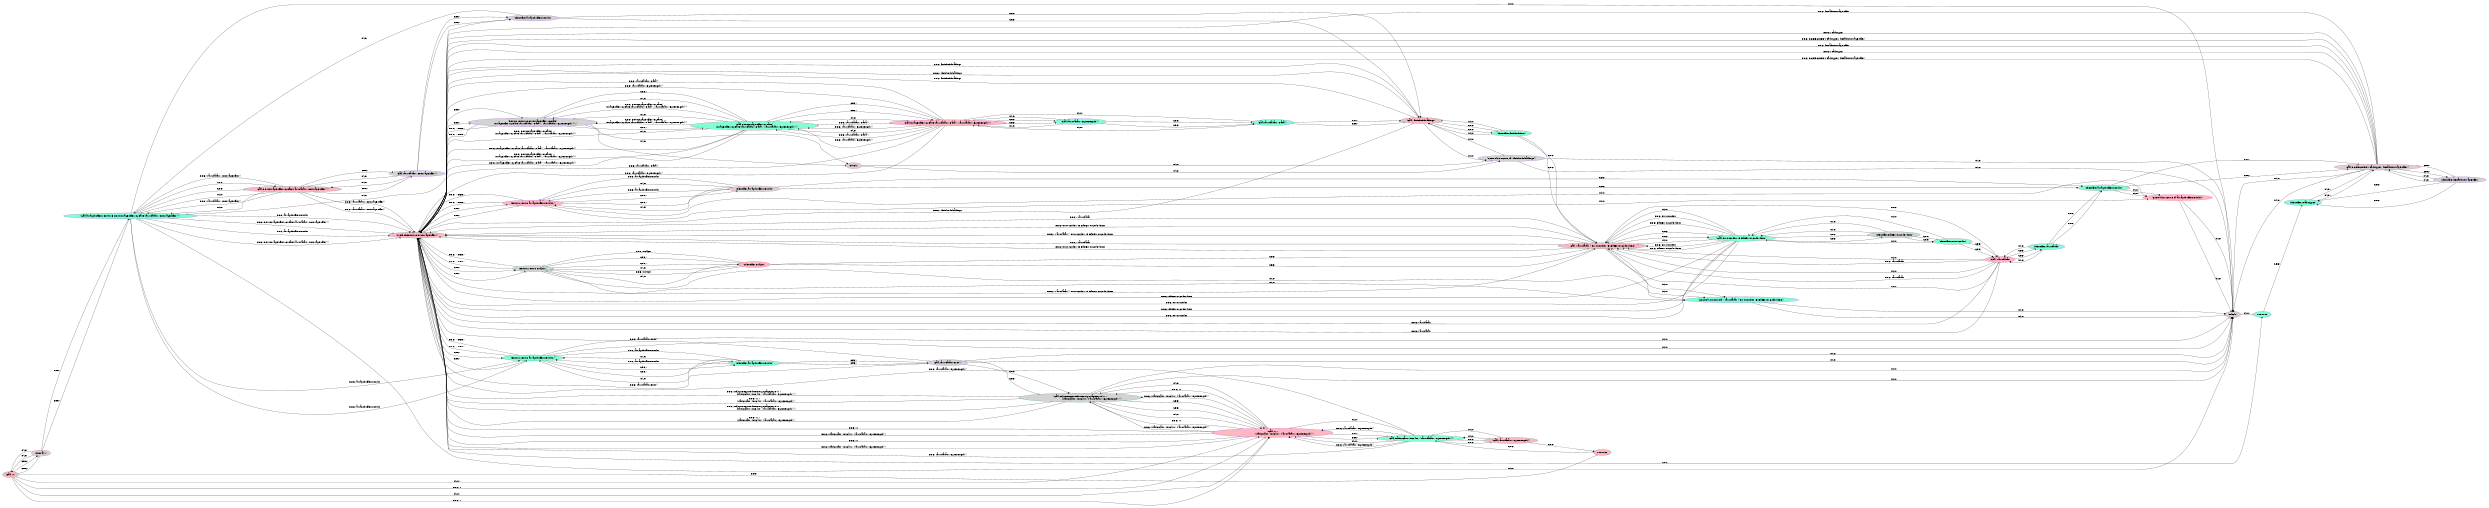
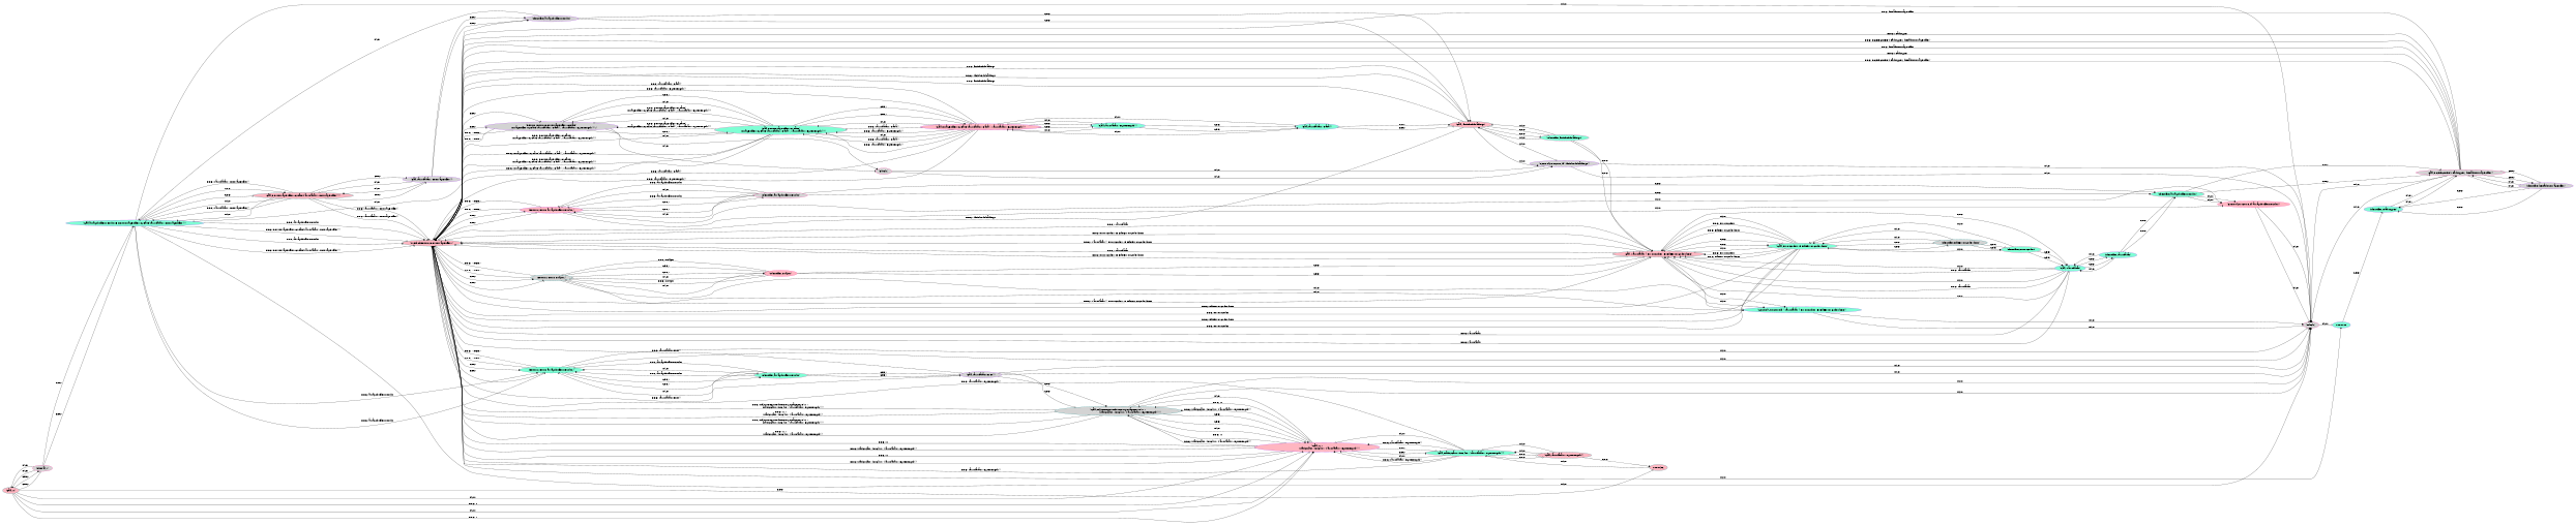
  digraph {
    rankdir=LR
    node [color=purple fillcolor=aquamarine style=filled]
    edge [arrowhead=tee]
    n1 [color=teal fillcolor=lightpink label="(MethodReturn,DOMArrayBuffer*)"]
    n2 [fillcolor=lightgrey label="(Return,return DOMArrayBuffer::Create(\n        ArrayBuffer::Create(raw_data_->Data(), raw_data_->ByteLength()));)"]
    n3 [color=teal label="(Return,return array_buffer_result_;)"]
    n4 [fillcolor=lightpink label="(Return,return array_buffer_result_;)"]
    n5 [color=teal fillcolor=lightgrey label="(Return,return nullptr;)"]
    1000100
    n7 [color=deeppink label="(Call,DOMArrayBuffer::Create(\n        ArrayBuffer::Create(raw_data_->Data(), raw_data_->ByteLength())))"]
    n8 [color=deeppink fillcolor=lightgrey label="(Block,)"]
    n9 [color=deeppink fillcolor=lightgrey label="(Block,)"]
    n10 [color=deeppink label="(Identifier,array_buffer_result_)"]
    n11 [color=deeppink fillcolor=lightpink label="(ControlStructure,if (array_buffer_result_))"]
    n12 [color=deeppink fillcolor=lightgrey label="(Identifier,array_buffer_result_)"]
    n13 [label="(ControlStructure,if (!raw_data_ || error_code_ != FileErrorCode::kOK))"]
    n14 [color=deeppink fillcolor=lightpink label="(Identifier,nullptr)"]
    n15 [label="(Identifier,read_type_)"]
    n16 [fillcolor=lightpink label="(Call,ArrayBuffer::Create(raw_data_->Data(), raw_data_->ByteLength()))"]
    n17 [label="(Call,raw_data_->ByteLength())"]
    n18 [fillcolor=lightgrey label="(ControlStructure,if (!finished_loading_))"]
    n19 [label="(Call,raw_data_->Data())"]
    n20 [color=teal fillcolor=lightpink label="(Call,!finished_loading_)"]
-   n21 [color=deeppink label="(Identifier,finished_int_)"]
+   n21 [color=deeppink label="(Identifier,finished_loading_)"]
    n22 [label="(Call,array_buffer_result_ = DOMArrayBuffer::Create(raw_data_->ToArrayBuffer()))"]
    n23 [color=teal fillcolor=lightpink label="(Call,DOMArrayBuffer::Create(raw_data_->ToArrayBuffer()))"]
    n24 [fillcolor=lightgrey label="(Call,raw_data_->ToArrayBuffer())"]
    n25 [fillcolor=lightgrey label="(Identifier,array_buffer_result_)"]
    n26 [color=teal fillcolor=lightgrey label="(Call,AdjustReportedMemoryUsageToV8(-1 *\n                                static_cast<int64_t>(raw_data_->ByteLength())))"]
    n27 [fillcolor=lightpink label="(Call,-1 *\n                                static_cast<int64_t>(raw_data_->ByteLength()))"]
    n28 [color=deeppink label="(Call,static_cast<int64_t>(raw_data_->ByteLength()))"]
    n29 [color=teal fillcolor=lightpink label="(Call,raw_data_->ByteLength())"]
    n30 [color=teal fillcolor=lightpink label="(Call,-1)"]
    n31 [color=deeppink fillcolor=lightgrey label="(Literal,1)"]
    1000136 [color=teal fillcolor=lightpink]
    n33 [fillcolor=lightgrey label="(Call,raw_data_.reset())"]
    n34 [color=deeppink fillcolor=lightgrey label="(Call,DCHECK_EQ(read_type_, kReadAsArrayBuffer))"]
    n35 [fillcolor=lightgrey label="(Identifier,kReadAsArrayBuffer)"]
    n36 [color=deeppink label="(Identifier,array_buffer_result_)"]
    n37 [color=deeppink label="(Call,error_code_ != FileErrorCode::kOK)"]
    n38 [color=teal fillcolor=lightgrey label="(Identifier,FileErrorCode::kOK)"]
    n39 [color=teal fillcolor=lightpink label="(Call,!raw_data_ || error_code_ != FileErrorCode::kOK)"]
    n40 [color=deeppink label="(Identifier,error_code_)"]
-   n41 [fillcolor=lightpink label="(Call,!raw_data_)"]
+   n41 [label="(Call,!raw_data_)"]
    n42 [label="(Identifier,raw_data_)"]
    n1 -> n2 [label="CFG: "]
    n1 -> n2 [label="CFG: "]
    n1 -> n3 [arrowhead=dot label="CFG: "]
    n1 -> n3 [arrowhead=odot label="CFG: "]
    n1 -> n4 [label="CFG: "]
    n1 -> n4 [arrowhead=odot label="CFG: "]
    n1 -> n5 [arrowhead=dot label="CFG: "]
    n1 -> n5 [label="CFG: "]
-   n1 -> 1000100 [label="CFG: "]
+   n1 -> 1000100 [label="AST: "]
    n2 -> n1 [arrowhead=dot label="DDG: <RET>"]
    n2 -> n1 [label="DDG: <RET>"]
    n2 -> n7 [label="CFG: "]
    n2 -> n7 [arrowhead=odot label="CFG: "]
    n2 -> n8 [arrowhead=dot label="AST: "]
    n2 -> n8 [label="AST: "]
    n3 -> n1 [arrowhead=odot label="DDG: <RET>"]
    n3 -> n1 [arrowhead=dot label="DDG: <RET>"]
    n3 -> n9 [arrowhead=odot label="AST: "]
    n3 -> n9 [arrowhead=dot label="AST: "]
    n3 -> n10 [arrowhead=dot label="CFG: "]
    n3 -> n10 [label="CFG: "]
    n4 -> n1 [arrowhead=dot label="DDG: <RET>"]
    n4 -> n1 [label="DDG: <RET>"]
    n4 -> n11 [arrowhead=odot label="AST: "]
    n4 -> n11 [label="AST: "]
    n4 -> n12 [label="CFG: "]
    n4 -> n12 [arrowhead=odot label="CFG: "]
    n5 -> n1 [arrowhead=odot label="DDG: <RET>"]
    n5 -> n1 [label="DDG: <RET>"]
    n5 -> n13 [arrowhead=odot label="AST: "]
    n5 -> n13 [arrowhead=dot label="AST: "]
    n5 -> n14 [arrowhead=odot label="CFG: "]
    n5 -> n14 [arrowhead=dot label="CFG: "]
    1000100 -> n15 [label="CFG: "]
    n7 -> n1 [arrowhead=odot label="DDG: DOMArrayBuffer::Create(\n        ArrayBuffer::Create(raw_data_->Data(), raw_data_->ByteLength()))"]
    n7 -> n1 [label="DDG: ArrayBuffer::Create(raw_data_->Data(), raw_data_->ByteLength())"]
    n7 -> n1 [label="DDG: DOMArrayBuffer::Create(\n        ArrayBuffer::Create(raw_data_->Data(), raw_data_->ByteLength()))"]
    n7 -> n1 [arrowhead=dot label="DDG: ArrayBuffer::Create(raw_data_->Data(), raw_data_->ByteLength())"]
    n7 -> n2 [arrowhead=odot label="AST: "]
    n7 -> n2 [label="DDG: DOMArrayBuffer::Create(\n        ArrayBuffer::Create(raw_data_->Data(), raw_data_->ByteLength()))"]
    n7 -> n2 [arrowhead=odot label="AST: "]
    n7 -> n2 [arrowhead=dot label="DDG: DOMArrayBuffer::Create(\n        ArrayBuffer::Create(raw_data_->Data(), raw_data_->ByteLength()))"]
    n7 -> n16 [arrowhead=odot label="CFG: "]
    n7 -> n16 [arrowhead=dot label="CFG: "]
    n8 -> n18 [arrowhead=odot label="AST: "]
    n8 -> n18 [arrowhead=dot label="AST: "]
    n9 -> 1000100 [arrowhead=odot label="AST: "]
    n10 -> n3 [label="AST: "]
    n10 -> n3 [arrowhead=odot label="DDG: array_buffer_result_"]
    n10 -> n3 [arrowhead=dot label="AST: "]
    n10 -> n3 [arrowhead=dot label="DDG: array_buffer_result_"]
    n10 -> n33 [label="CFG: "]
    n10 -> n33 [arrowhead=odot label="CFG: "]
    n11 -> n9 [label="AST: "]
    n11 -> n9 [label="AST: "]
    n12 -> n4 [arrowhead=dot label="AST: "]
    n12 -> n4 [label="DDG: array_buffer_result_"]
    n12 -> n4 [arrowhead=odot label="AST: "]
    n12 -> n4 [label="DDG: array_buffer_result_"]
    n12 -> n36 [arrowhead=dot label="CFG: "]
    n12 -> n36 [arrowhead=dot label="CFG: "]
    n13 -> n9 [arrowhead=odot label="AST: "]
    n13 -> n9 [arrowhead=dot label="AST: "]
    n14 -> n5 [arrowhead=odot label="AST: "]
    n14 -> n5 [arrowhead=odot label="DDG: nullptr"]
    n14 -> n5 [arrowhead=odot label="AST: "]
    n14 -> n5 [arrowhead=odot label="DDG: nullptr"]
    n14 -> n39 [arrowhead=odot label="CFG: "]
    n14 -> n39 [label="CFG: "]
    n15 -> n34 [arrowhead=odot label="AST: "]
    n15 -> n34 [arrowhead=dot label="AST: "]
    n16 -> n1 [label="DDG: raw_data_->Data()"]
    n16 -> n1 [arrowhead=odot label="DDG: raw_data_->ByteLength()"]
    n16 -> n1 [label="DDG: raw_data_->Data()"]
    n16 -> n1 [label="DDG: raw_data_->ByteLength()"]
    n16 -> n7 [label="AST: "]
    n16 -> n7 [arrowhead=odot label="DDG: raw_data_->Data()"]
    n16 -> n7 [label="DDG: raw_data_->ByteLength()"]
    n16 -> n7 [arrowhead=odot label="AST: "]
    n16 -> n7 [label="DDG: raw_data_->Data()"]
    n16 -> n7 [label="DDG: raw_data_->ByteLength()"]
    n16 -> n17 [label="CFG: "]
    n16 -> n17 [label="CFG: "]
    n17 -> n16 [label="AST: "]
    n17 -> n16 [arrowhead=odot label="AST: "]
    n17 -> n19 [arrowhead=dot label="CFG: "]
    n17 -> n19 [label="CFG: "]
    n18 -> n9 [arrowhead=odot label="AST: "]
    n18 -> n9 [arrowhead=odot label="AST: "]
    n19 -> n16 [arrowhead=odot label="AST: "]
    n19 -> n16 [label="AST: "]
    n19 -> n20 [arrowhead=dot label="CFG: "]
    n19 -> n20 [arrowhead=odot label="CFG: "]
    n20 -> n1 [arrowhead=odot label="DDG: !finished_loading_"]
    n20 -> n1 [label="DDG: finished_loading_"]
    n20 -> n1 [arrowhead=odot label="DDG: !finished_loading_"]
    n20 -> n1 [label="DDG: finished_loading_"]
    n20 -> n18 [arrowhead=dot label="AST: "]
    n20 -> n18 [arrowhead=odot label="AST: "]
    n20 -> n21 [arrowhead=odot label="CFG: "]
    n20 -> n21 [label="CFG: "]
    n21 -> n20 [arrowhead=dot label="AST: "]
    n21 -> n20 [label="AST: "]
    n21 -> n39 [label="CFG: "]
    n21 -> n39 [label="CFG: "]
    n22 -> n1 [label="DDG: DOMArrayBuffer::Create(raw_data_->ToArrayBuffer())"]
    n22 -> n1 [arrowhead=dot label="DDG: array_buffer_result_"]
    n22 -> n1 [arrowhead=odot label="DDG: DOMArrayBuffer::Create(raw_data_->ToArrayBuffer())"]
    n22 -> n1 [label="DDG: array_buffer_result_"]
    n22 -> n3 [label="DDG: array_buffer_result_"]
    n22 -> n3 [arrowhead=dot label="DDG: array_buffer_result_"]
    n22 -> n9 [arrowhead=dot label="AST: "]
    n22 -> n9 [arrowhead=dot label="AST: "]
    n22 -> n23 [arrowhead=dot label="CFG: "]
    n22 -> n23 [arrowhead=odot label="CFG: "]
    n23 -> n1 [label="DDG: raw_data_->ToArrayBuffer()"]
    n23 -> n1 [label="DDG: raw_data_->ToArrayBuffer()"]
    n23 -> n22 [arrowhead=odot label="AST: "]
    n23 -> n22 [label="DDG: raw_data_->ToArrayBuffer()"]
    n23 -> n22 [label="AST: "]
    n23 -> n22 [label="DDG: raw_data_->ToArrayBuffer()"]
    n23 -> n24 [label="CFG: "]
    n23 -> n24 [label="CFG: "]
    n24 -> n23 [arrowhead=odot label="AST: "]
    n24 -> n23 [arrowhead=dot label="AST: "]
    n24 -> n25 [arrowhead=dot label="CFG: "]
    n24 -> n25 [arrowhead=dot label="CFG: "]
    n25 -> n20 [arrowhead=dot label="CFG: "]
    n25 -> n20 [arrowhead=dot label="CFG: "]
    n25 -> n22 [arrowhead=odot label="AST: "]
    n25 -> n22 [arrowhead=odot label="AST: "]
    n26 -> n1 [arrowhead=dot label="DDG: -1 *\n                                static_cast<int64_t>(raw_data_->ByteLength())"]
    n26 -> n1 [arrowhead=dot label="DDG: AdjustReportedMemoryUsageToV8(-1 *\n                                static_cast<int64_t>(raw_data_->ByteLength()))"]
    n26 -> n1 [arrowhead=dot label="DDG: -1 *\n                                static_cast<int64_t>(raw_data_->ByteLength())"]
    n26 -> n1 [label="DDG: AdjustReportedMemoryUsageToV8(-1 *\n                                static_cast<int64_t>(raw_data_->ByteLength()))"]
    n26 -> n9 [label="AST: "]
    n26 -> n9 [arrowhead=odot label="AST: "]
    n26 -> n27 [arrowhead=dot label="CFG: "]
    n26 -> n27 [arrowhead=dot label="CFG: "]
    n27 -> n1 [arrowhead=odot label="DDG: -1"]
    n27 -> n1 [label="DDG: static_cast<int64_t>(raw_data_->ByteLength())"]
    n27 -> n1 [arrowhead=odot label="DDG: -1"]
    n27 -> n1 [arrowhead=odot label="DDG: static_cast<int64_t>(raw_data_->ByteLength())"]
    n27 -> n26 [arrowhead=odot label="AST: "]
    n27 -> n26 [arrowhead=odot label="DDG: -1"]
    n27 -> n26 [label="DDG: static_cast<int64_t>(raw_data_->ByteLength())"]
    n27 -> n26 [label="AST: "]
    n27 -> n26 [label="DDG: -1"]
    n27 -> n26 [arrowhead=dot label="DDG: static_cast<int64_t>(raw_data_->ByteLength())"]
    n27 -> n28 [arrowhead=odot label="CFG: "]
    n27 -> n28 [label="CFG: "]
    n28 -> n1 [label="DDG: raw_data_->ByteLength()"]
    n28 -> n1 [arrowhead=odot label="DDG: raw_data_->ByteLength()"]
    n28 -> n27 [label="AST: "]
    n28 -> n27 [arrowhead=dot label="DDG: raw_data_->ByteLength()"]
    n28 -> n27 [arrowhead=odot label="AST: "]
    n28 -> n27 [arrowhead=dot label="DDG: raw_data_->ByteLength()"]
    n28 -> n29 [arrowhead=odot label="CFG: "]
    n28 -> n29 [arrowhead=odot label="CFG: "]
    n29 -> n28 [arrowhead=odot label="AST: "]
    n29 -> n28 [arrowhead=dot label="AST: "]
    n29 -> 1000136 [arrowhead=dot label="CFG: "]
    n30 -> n27 [label="AST: "]
    n30 -> n27 [arrowhead=odot label="DDG: 1"]
    n30 -> n27 [arrowhead=dot label="AST: "]
    n30 -> n27 [label="DDG: 1"]
    n30 -> n31 [arrowhead=dot label="CFG: "]
    n30 -> n31 [arrowhead=odot label="CFG: "]
    n30 -> 1000136 [arrowhead=odot label="CFG: "]
    n31 -> n22 [arrowhead=odot label="CFG: "]
    n31 -> n22 [label="CFG: "]
    n31 -> n30 [label="AST: "]
    n31 -> n30 [label="AST: "]
-   1000136 -> n28 [label="CFG: "]
+   1000136 -> n28 [label="AST: "]
    n33 -> n1 [arrowhead=dot label="DDG: raw_data_.reset()"]
    n33 -> n1 [arrowhead=dot label="DDG: raw_data_.reset()"]
    n33 -> n9 [arrowhead=dot label="AST: "]
    n33 -> n9 [label="AST: "]
    n33 -> n26 [arrowhead=odot label="CFG: "]
    n33 -> n26 [arrowhead=dot label="CFG: "]
    n34 -> n1 [arrowhead=dot label="DDG: kReadAsArrayBuffer"]
    n34 -> n1 [label="DDG: read_type_"]
    n34 -> n1 [label="DDG: DCHECK_EQ(read_type_, kReadAsArrayBuffer)"]
    n34 -> n1 [label="DDG: kReadAsArrayBuffer"]
    n34 -> n1 [arrowhead=dot label="DDG: read_type_"]
    n34 -> n1 [arrowhead=dot label="DDG: DCHECK_EQ(read_type_, kReadAsArrayBuffer)"]
    n34 -> n9 [label="AST: "]
    n34 -> n9 [label="AST: "]
    n34 -> n35 [arrowhead=odot label="CFG: "]
    n34 -> n35 [arrowhead=dot label="CFG: "]
    n35 -> n15 [arrowhead=dot label="CFG: "]
    n35 -> n15 [label="CFG: "]
    n35 -> n34 [arrowhead=dot label="AST: "]
    n35 -> n34 [arrowhead=odot label="AST: "]
    n36 -> n11 [arrowhead=dot label="AST: "]
    n36 -> n11 [arrowhead=dot label="AST: "]
    n36 -> n34 [label="CFG: "]
    n36 -> n34 [label="CFG: "]
    n37 -> n1 [label="DDG: error_code_"]
    n37 -> n1 [arrowhead=dot label="DDG: FileErrorCode::kOK"]
    n37 -> n1 [arrowhead=dot label="DDG: error_code_"]
    n37 -> n1 [label="DDG: FileErrorCode::kOK"]
    n37 -> n38 [arrowhead=odot label="CFG: "]
    n37 -> n38 [label="CFG: "]
    n37 -> n39 [arrowhead=odot label="AST: "]
    n37 -> n39 [arrowhead=dot label="DDG: error_code_"]
    n37 -> n39 [label="DDG: FileErrorCode::kOK"]
    n37 -> n39 [arrowhead=dot label="AST: "]
    n37 -> n39 [arrowhead=odot label="DDG: error_code_"]
    n37 -> n39 [label="DDG: FileErrorCode::kOK"]
    n38 -> n37 [arrowhead=dot label="AST: "]
    n38 -> n37 [arrowhead=dot label="AST: "]
    n38 -> n40 [arrowhead=dot label="CFG: "]
    n38 -> n40 [arrowhead=odot label="CFG: "]
    n39 -> n1 [label="DDG: !raw_data_"]
    n39 -> n1 [label="DDG: error_code_ != FileErrorCode::kOK"]
    n39 -> n1 [arrowhead=odot label="DDG: !raw_data_ || error_code_ != FileErrorCode::kOK"]
    n39 -> n1 [arrowhead=dot label="DDG: !raw_data_"]
    n39 -> n1 [label="DDG: error_code_ != FileErrorCode::kOK"]
    n39 -> n1 [label="DDG: !raw_data_ || error_code_ != FileErrorCode::kOK"]
    n39 -> n13 [arrowhead=dot label="AST: "]
    n39 -> n13 [arrowhead=dot label="AST: "]
    n39 -> n37 [arrowhead=dot label="CFG: "]
    n39 -> n37 [arrowhead=odot label="CFG: "]
    n39 -> n41 [arrowhead=odot label="CFG: "]
    n39 -> n41 [label="CFG: "]
    n40 -> n37 [label="AST: "]
    n40 -> n37 [label="AST: "]
    n40 -> n41 [arrowhead=dot label="CFG: "]
    n40 -> n41 [label="CFG: "]
    n41 -> n1 [arrowhead=odot label="DDG: raw_data_"]
    n41 -> n1 [arrowhead=dot label="DDG: raw_data_"]
    n41 -> n39 [label="AST: "]
    n41 -> n39 [arrowhead=dot label="DDG: raw_data_"]
    n41 -> n39 [label="AST: "]
    n41 -> n39 [arrowhead=dot label="DDG: raw_data_"]
    n41 -> n42 [label="CFG: "]
    n41 -> n42 [arrowhead=dot label="CFG: "]
    n42 -> n36 [arrowhead=odot label="CFG: "]
    n42 -> n36 [arrowhead=dot label="CFG: "]
    n42 -> n41 [arrowhead=dot label="AST: "]
    n42 -> n41 [arrowhead=dot label="AST: "]
  }
